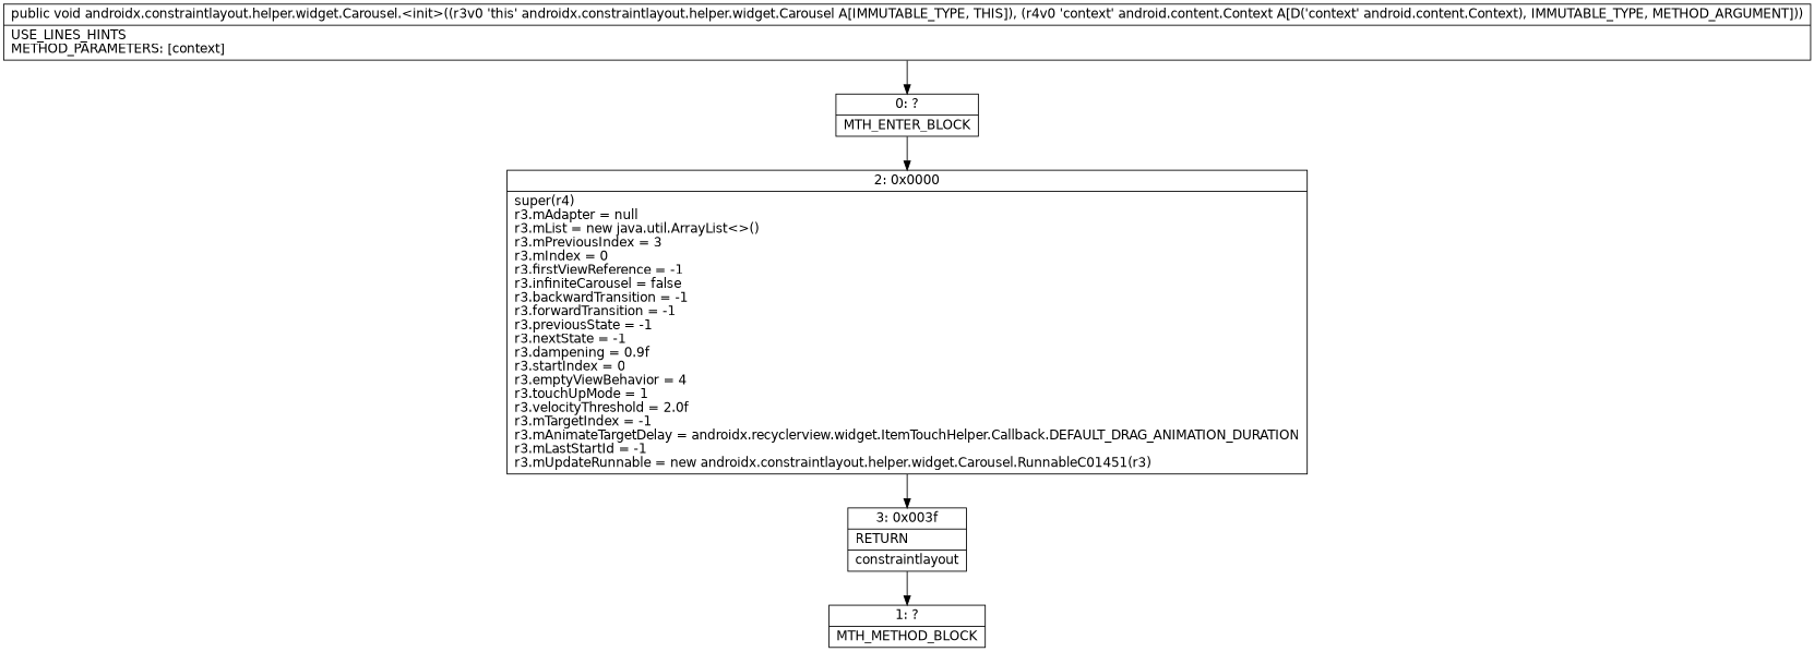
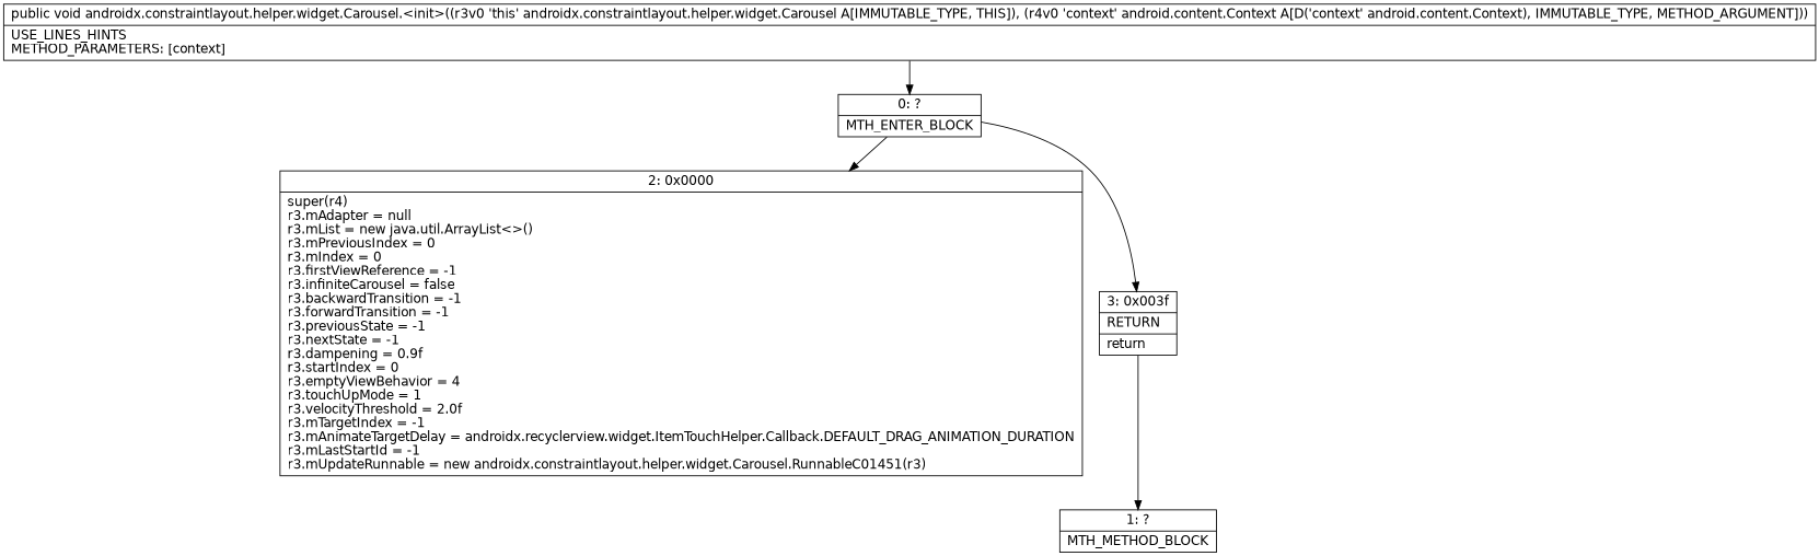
  digraph {
    fontname="DejaVu Sans"
    node [fontname="DejaVu Sans" shape=record]
    edge [fontname="DejaVu Sans"]
    n1 [label="{0\:\ ?|MTH_ENTER_BLOCK\l}"]
-   n2 [label="{2\:\ 0x0000|super(r4)\lr3.mAdapter = null\lr3.mList = new java.util.ArrayList\<\>()\lr3.mPreviousIndex = 3\lr3.mIndex = 0\lr3.firstViewReference = \-1\lr3.infiniteCarousel = false\lr3.backwardTransition = \-1\lr3.forwardTransition = \-1\lr3.previousState = \-1\lr3.nextState = \-1\lr3.dampening = 0.9f\lr3.startIndex = 0\lr3.emptyViewBehavior = 4\lr3.touchUpMode = 1\lr3.velocityThreshold = 2.0f\lr3.mTargetIndex = \-1\lr3.mAnimateTargetDelay = androidx.recyclerview.widget.ItemTouchHelper.Callback.DEFAULT_DRAG_ANIMATION_DURATION\lr3.mLastStartId = \-1\lr3.mUpdateRunnable = new androidx.constraintlayout.helper.widget.Carousel.RunnableC01451(r3)\l}"]
-   n3 [label="{3\:\ 0x003f|RETURN\l|constraintlayout\l}"]
+   n2 [label="{2\:\ 0x0000|super(r4)\lr3.mAdapter = null\lr3.mList = new java.util.ArrayList\<\>()\lr3.mPreviousIndex = 0\lr3.mIndex = 0\lr3.firstViewReference = \-1\lr3.infiniteCarousel = false\lr3.backwardTransition = \-1\lr3.forwardTransition = \-1\lr3.previousState = \-1\lr3.nextState = \-1\lr3.dampening = 0.9f\lr3.startIndex = 0\lr3.emptyViewBehavior = 4\lr3.touchUpMode = 1\lr3.velocityThreshold = 2.0f\lr3.mTargetIndex = \-1\lr3.mAnimateTargetDelay = androidx.recyclerview.widget.ItemTouchHelper.Callback.DEFAULT_DRAG_ANIMATION_DURATION\lr3.mLastStartId = \-1\lr3.mUpdateRunnable = new androidx.constraintlayout.helper.widget.Carousel.RunnableC01451(r3)\l}"]
+   n3 [label="{3\:\ 0x003f|RETURN\l|return\l}"]
    n4 [label="{1\:\ ?|MTH_METHOD_BLOCK\l}"]
    n5 [label="{public void androidx.constraintlayout.helper.widget.Carousel.\<init\>((r3v0 'this' androidx.constraintlayout.helper.widget.Carousel A[IMMUTABLE_TYPE, THIS]), (r4v0 'context' android.content.Context A[D('context' android.content.Context), IMMUTABLE_TYPE, METHOD_ARGUMENT]))  | USE_LINES_HINTS\lMETHOD_PARAMETERS: [context]\l}"]
    n1 -> n2
-   n2 -> n3
+   n1 -> n3
    n3 -> n4
    n5 -> n1
  }
